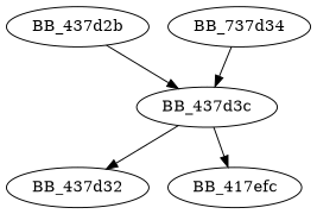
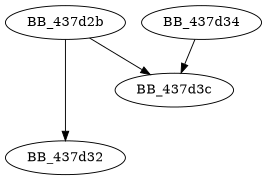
  digraph {
    n1 [label=BB_437d32]
    BB_437d2b
    BB_437d3c
-   BB_437d34 [label=BB_737d34]
-   BB_417efc
-   BB_437d3c -> n1
+   BB_437d34
+   BB_437d2b -> n1
    BB_437d2b -> BB_437d3c
-   BB_437d3c -> BB_417efc
    BB_437d34 -> BB_437d3c
  }
